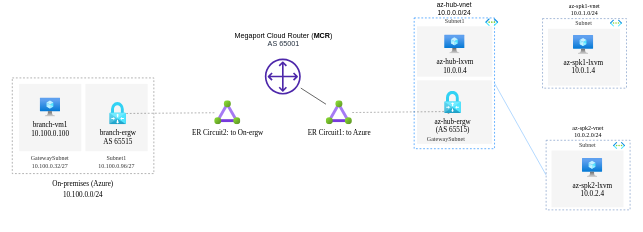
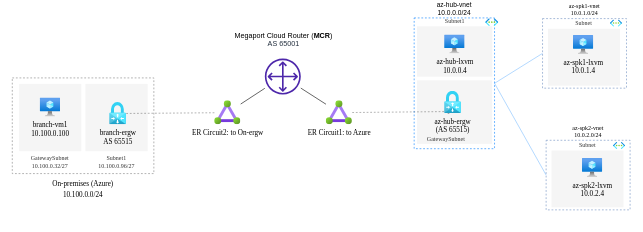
  <mxCell id="0" />
  <mxCell id="1" parent="0" />
  <mxCell id="2" value="&lt;font style=&quot;font-size: 12px;&quot;&gt;On-premises (Azure)&lt;br style=&quot;&quot;&gt;10.100.0.0/24&lt;br&gt;&lt;/font&gt;" style="whiteSpace=wrap;html=1;labelBackgroundColor=none;fontFamily=Verdana;fontSize=15;labelPosition=center;verticalLabelPosition=bottom;align=center;verticalAlign=top;dashed=1;strokeColor=#808080;" parent="1" vertex="1"><mxGeometry x="20" y="120" width="236" height="159.5" as="geometry" /></mxCell>
  <mxCell id="3" value="GatewaySubnet&lt;br&gt;10.100.0.32/27" style="whiteSpace=wrap;html=1;labelBackgroundColor=none;fontFamily=Verdana;fillColor=#f5f5f5;fontColor=#333333;strokeColor=none;fontSize=10;labelPosition=center;verticalLabelPosition=bottom;align=center;verticalAlign=top;" parent="1" vertex="1"><mxGeometry x="31.4" y="130" width="103.69" height="112.19" as="geometry" /></mxCell>
  <mxCell id="4" value="" style="group;fillColor=default;labelPosition=center;verticalLabelPosition=top;align=center;verticalAlign=bottom;container=0;" parent="1" vertex="1" connectable="0"><mxGeometry x="680" y="105" width="155" height="250" as="geometry" /></mxCell>
  <mxCell id="5" value="az-hub-vnet&lt;br style=&quot;font-size: 11px;&quot;&gt;10.0.0.0/24" style="whiteSpace=wrap;html=1;fillColor=none;strokeColor=#007FFF;dashed=1;labelPosition=center;verticalLabelPosition=top;align=center;verticalAlign=bottom;fontSize=11;" parent="1" vertex="1"><mxGeometry x="690" y="20" width="134" height="218" as="geometry" /></mxCell>
  <mxCell id="6" value="" style="aspect=fixed;html=1;points=[];align=center;image;fontSize=12;image=img/lib/azure2/networking/Virtual_Networks.svg;dashed=1;" parent="1" vertex="1"><mxGeometry x="808.999" y="21.08" width="21.641" height="12.92" as="geometry" /></mxCell>
  <mxCell id="7" value="GatewaySubnet" style="whiteSpace=wrap;html=1;labelBackgroundColor=none;fontFamily=Verdana;fillColor=#f5f5f5;fontColor=#333333;strokeColor=none;fontSize=10;labelPosition=left;verticalLabelPosition=bottom;align=right;verticalAlign=top;spacingLeft=0;spacingBottom=0;spacingRight=-63;spacing=-18;" parent="1" vertex="1"><mxGeometry x="694.71" y="124" width="125.29" height="106" as="geometry" /></mxCell>
  <mxCell id="8" value="Subnet1" style="whiteSpace=wrap;html=1;labelBackgroundColor=none;fontFamily=Verdana;fillColor=#f5f5f5;fontColor=#333333;strokeColor=none;fontSize=10;labelPosition=center;verticalLabelPosition=top;align=center;verticalAlign=bottom;" parent="1" vertex="1"><mxGeometry x="694.71" y="34" width="125.56" height="84" as="geometry" /></mxCell>
  <mxCell id="9" style="edgeStyle=none;html=1;fontFamily=Verdana;fontSize=10;entryX=0.5;entryY=0.917;entryDx=0;entryDy=0;entryPerimeter=0;endArrow=block;endFill=0;opacity=50;startArrow=none;dashed=1;" parent="1" source="27" target="25" edge="1"><mxGeometry relative="1" as="geometry"><mxPoint x="541.738" y="394" as="sourcePoint" /></mxGeometry></mxCell>
  <mxCell id="10" value="ER Circuit2: to On-ergw" style="aspect=fixed;html=1;points=[];align=center;image;fontSize=12;image=img/lib/azure2/networking/ExpressRoute_Circuits.svg;labelBackgroundColor=none;fontFamily=Verdana;fillColor=default;labelPosition=center;verticalLabelPosition=bottom;verticalAlign=top;" parent="1" vertex="1"><mxGeometry x="357" y="157.91" width="43.75" height="40" as="geometry" /></mxCell>
+ <mxCell id="11" style="edgeStyle=none;html=1;entryX=1;entryY=0.5;entryDx=0;entryDy=0;fontFamily=Verdana;fontSize=10;endArrow=none;endFill=0;opacity=50;exitX=0;exitY=0.5;exitDx=0;exitDy=0;fontColor=#007FFF;strokeColor=#007FFF;" parent="1" source="12" target="5" edge="1"><mxGeometry relative="1" as="geometry"><mxPoint x="450" y="85" as="sourcePoint" /></mxGeometry></mxCell>
  <mxCell id="12" value="az-spk1-vnet&lt;br&gt;10.0.1.0/24" style="whiteSpace=wrap;html=1;fillColor=none;strokeColor=#6c8ebf;dashed=1;labelBackgroundColor=none;fontFamily=Verdana;fontSize=10;labelPosition=center;verticalLabelPosition=top;align=center;verticalAlign=bottom;" parent="1" vertex="1"><mxGeometry x="904" y="21.08" width="140" height="116" as="geometry" /></mxCell>
  <mxCell id="13" value="" style="aspect=fixed;html=1;points=[];align=center;image;fontSize=12;image=img/lib/azure2/networking/Virtual_Networks.svg;dashed=1;labelBackgroundColor=none;fontFamily=Verdana;fillColor=default;" parent="1" vertex="1"><mxGeometry x="1016.9" y="23.08" width="20.1" height="12" as="geometry" /></mxCell>
  <mxCell id="14" value="Subnet" style="whiteSpace=wrap;html=1;labelBackgroundColor=none;fontFamily=Verdana;fillColor=#f5f5f5;fontColor=#333333;strokeColor=none;fontSize=10;labelPosition=center;verticalLabelPosition=top;align=center;verticalAlign=bottom;" parent="1" vertex="1"><mxGeometry x="913" y="38.08" width="120" height="94.79" as="geometry" /></mxCell>
  <mxCell id="15" value="az-spk1-lxvm&lt;br&gt;10.0.1.4" style="aspect=fixed;html=1;points=[];align=center;image;fontSize=12;image=img/lib/azure2/compute/Virtual_Machine.svg;labelBackgroundColor=none;fontFamily=Verdana;fillColor=default;" parent="1" vertex="1"><mxGeometry x="955.001" y="49.08" width="34.087" height="31.617" as="geometry" /></mxCell>
  <mxCell id="16" style="edgeStyle=none;html=1;exitX=0;exitY=0.5;exitDx=0;exitDy=0;entryX=1;entryY=0.5;entryDx=0;entryDy=0;fontFamily=Verdana;fontSize=10;endArrow=none;endFill=0;opacity=50;fontColor=#007FFF;strokeColor=#007FFF;" parent="1" source="17" target="5" edge="1"><mxGeometry relative="1" as="geometry" /></mxCell>
  <mxCell id="17" value="az-spk2-vnet&lt;br&gt;10.0.2.0/24" style="whiteSpace=wrap;html=1;fillColor=none;strokeColor=#6c8ebf;dashed=1;labelBackgroundColor=none;fontFamily=Verdana;fontSize=10;labelPosition=center;verticalLabelPosition=top;align=center;verticalAlign=bottom;" parent="1" vertex="1"><mxGeometry x="910" y="224" width="140" height="116" as="geometry" /></mxCell>
  <mxCell id="18" value="" style="aspect=fixed;html=1;points=[];align=center;image;fontSize=12;image=img/lib/azure2/networking/Virtual_Networks.svg;dashed=1;labelBackgroundColor=none;fontFamily=Verdana;fillColor=default;" parent="1" vertex="1"><mxGeometry x="1022" y="227.19" width="20.1" height="12" as="geometry" /></mxCell>
  <mxCell id="19" value="Subnet" style="whiteSpace=wrap;html=1;labelBackgroundColor=none;fontFamily=Verdana;fillColor=#f5f5f5;fontColor=#333333;strokeColor=none;fontSize=10;labelPosition=center;verticalLabelPosition=top;align=center;verticalAlign=bottom;" parent="1" vertex="1"><mxGeometry x="919" y="241" width="120" height="94.79" as="geometry" /></mxCell>
  <mxCell id="20" value="Subnet1&lt;br&gt;10.100.0.96/27" style="whiteSpace=wrap;html=1;labelBackgroundColor=none;fontFamily=Verdana;fillColor=#f5f5f5;fontColor=#333333;strokeColor=none;fontSize=10;labelPosition=center;verticalLabelPosition=bottom;align=center;verticalAlign=top;" parent="1" vertex="1"><mxGeometry x="141.96" y="130" width="103.69" height="112.19" as="geometry" /></mxCell>
  <mxCell id="21" value="&lt;span style=&quot;font-weight: normal;&quot;&gt;branch-vm1&lt;br&gt;10.100.0.100&lt;/span&gt;" style="aspect=fixed;html=1;points=[];align=center;image;fontSize=12;image=img/lib/azure2/compute/Virtual_Machine.svg;labelBackgroundColor=none;fontFamily=Verdana;fillColor=default;fontStyle=1" parent="1" vertex="1"><mxGeometry x="66.201" y="153.29" width="34.087" height="31.617" as="geometry" /></mxCell>
  <mxCell id="22" value="" style="edgeStyle=none;html=1;strokeColor=default;fontFamily=Verdana;fontSize=10;fontColor=default;endArrow=none;endFill=0;opacity=50;strokeWidth=1;dashed=1;" parent="1" source="30" target="10" edge="1"><mxGeometry relative="1" as="geometry"><mxPoint x="378.191" y="662" as="targetPoint" /></mxGeometry></mxCell>
  <mxCell id="23" value="az-spk2-lxvm&lt;br&gt;10.0.2.4" style="aspect=fixed;html=1;points=[];align=center;image;fontSize=12;image=img/lib/azure2/compute/Virtual_Machine.svg;labelBackgroundColor=none;fontFamily=Verdana;fillColor=default;" parent="1" vertex="1"><mxGeometry x="970.001" y="254" width="34.087" height="31.617" as="geometry" /></mxCell>
  <mxCell id="24" value="az-hub-lxvm&lt;br&gt;10.0.0.4" style="aspect=fixed;html=1;points=[];align=center;image;fontSize=12;image=img/lib/azure2/compute/Virtual_Machine.svg;labelBackgroundColor=none;fontFamily=Verdana;fillColor=default;" parent="1" vertex="1"><mxGeometry x="740.461" y="48" width="34.087" height="31.617" as="geometry" /></mxCell>
  <mxCell id="25" value="az-hub-ergw&lt;br&gt;(AS 65515)" style="aspect=fixed;html=1;points=[];align=center;image;fontSize=12;image=img/lib/azure2/networking/Virtual_Network_Gateways.svg;glass=0;dashed=1;dashPattern=8 8;strokeColor=#E6E6E6;fontColor=#000000;fillColor=#CCCCCC;rounded=0;sketch=1;hachureGap=4;jiggle=2;curveFitting=1;fontFamily=Verdana;labelBackgroundColor=#f5f5f5;fontStyle=0" parent="1" vertex="1"><mxGeometry x="740.46" y="142.003" width="27.944" height="37.082" as="geometry" /></mxCell>
  <mxCell id="26" style="edgeStyle=none;html=1;endArrow=none;endFill=0;" parent="1" source="27" target="29" edge="1"><mxGeometry relative="1" as="geometry" /></mxCell>
  <mxCell id="27" value="ER Circuit1: to Azure" style="aspect=fixed;html=1;points=[];align=center;image;fontSize=12;image=img/lib/azure2/networking/ExpressRoute_Circuits.svg;labelBackgroundColor=none;fontFamily=Verdana;fillColor=default;labelPosition=center;verticalLabelPosition=bottom;verticalAlign=top;" parent="1" vertex="1"><mxGeometry x="543" y="157.91" width="43.75" height="40" as="geometry" /></mxCell>
+ <mxCell id="28" style="edgeStyle=none;html=1;endArrow=none;endFill=0;" parent="1" source="29" target="10" edge="1"><mxGeometry relative="1" as="geometry"><mxPoint x="356" y="442.29" as="targetPoint" /></mxGeometry></mxCell>
  <mxCell id="29" value="&lt;span style=&quot;color: rgb(0, 0, 0);&quot;&gt;Megaport Cloud Router (&lt;b&gt;MCR&lt;/b&gt;)&lt;br&gt;&lt;/span&gt;AS 65001&lt;br style=&quot;border-color: var(--border-color); color: rgb(0, 0, 0);&quot;&gt;&lt;div style=&quot;border-color: var(--border-color); color: rgb(0, 0, 0);&quot;&gt;&lt;br&gt;&lt;/div&gt;" style="sketch=0;outlineConnect=0;fontColor=#232F3E;gradientColor=none;fillColor=#4D27AA;strokeColor=none;dashed=0;verticalLabelPosition=top;verticalAlign=bottom;align=center;html=1;fontSize=12;fontStyle=0;aspect=fixed;pointerEvents=1;shape=mxgraph.aws4.customer_gateway;spacingLeft=1;labelPosition=center;" parent="1" vertex="1"><mxGeometry x="441" y="87.74" width="60" height="60" as="geometry" /></mxCell>
  <mxCell id="30" value="branch-ergw&lt;br&gt;AS 65515" style="aspect=fixed;html=1;points=[];align=center;image;fontSize=12;image=img/lib/azure2/networking/Virtual_Network_Gateways.svg;glass=0;dashed=1;dashPattern=8 8;strokeColor=#E6E6E6;fontColor=#000000;fillColor=#CCCCCC;rounded=0;sketch=1;hachureGap=4;jiggle=2;curveFitting=1;fontFamily=Verdana;labelBackgroundColor=none;" parent="1" vertex="1"><mxGeometry x="182" y="160.833" width="27.944" height="37.082" as="geometry" /></mxCell>
